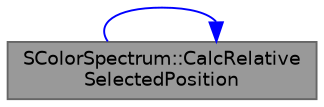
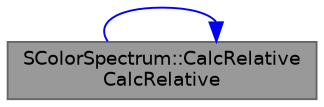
  digraph {
    rankdir=LR
-   n1 [color=gray40 fillcolor=grey60 fontcolor=black fontname=Helvetica fontsize=10 height=0.2 label="SColorSpectrum::CalcRelative\lSelectedPosition" shape=box style=filled width=0.4]
+   n1 [color=gray40 fillcolor=grey60 fontcolor=black fontname=Helvetica fontsize=10 height=0.2 label="SColorSpectrum::CalcRelative\lCalcRelative" shape=box style=filled width=0.4]
    n1 -> n1 [color=blue fontname=Helvetica fontsize=10 labelfontname=Helvetica labelfontsize=10 style=solid arrowhead=normal]
  }
